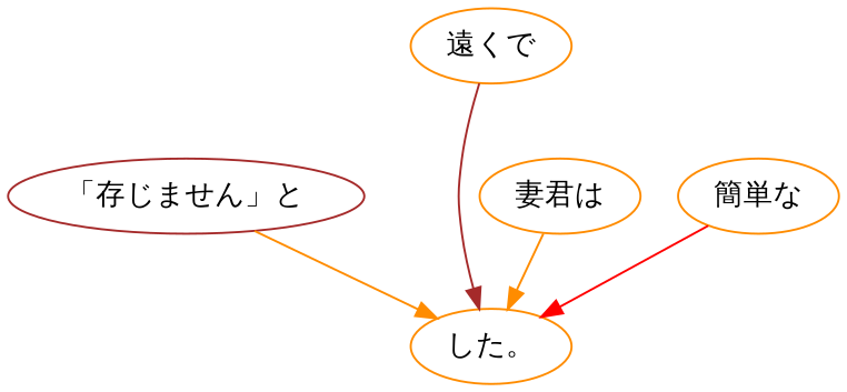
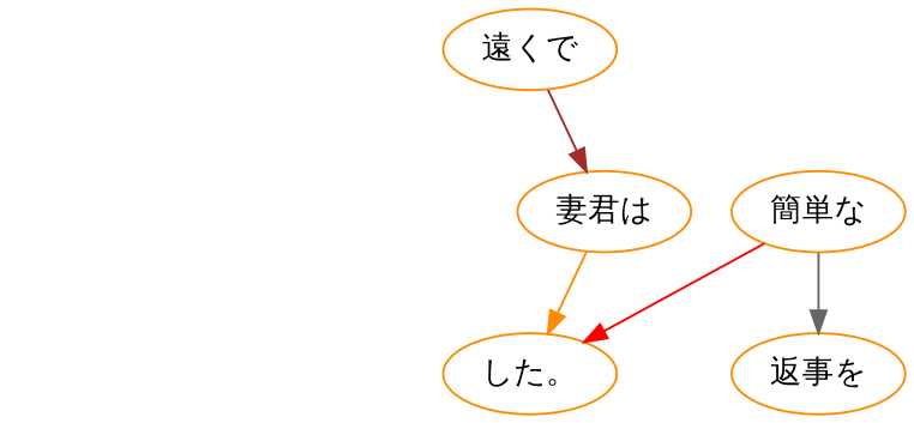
  digraph {
    node [color=darkorange]
    edge [color=darkorange]
-   n1 [color=brown label="「存じません」と"]
    n2 [label="した。"]
    n3 [label="妻君は"]
    n4 [label="遠くで"]
    n5 [label="簡単な"]
-   n1 -> n2
+   n6 [label="返事を"]
    n3 -> n2
-   n4 -> n2 [color=brown]
+   n4 -> n3 [color=brown]
    n5 -> n2 [color=red]
+   n5 -> n6 [color=gray40]
  }
